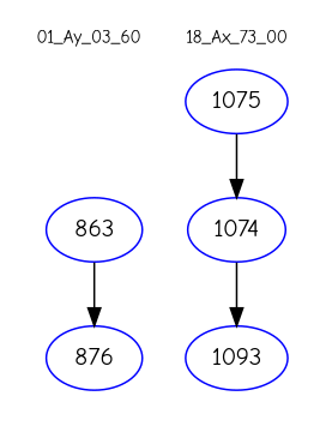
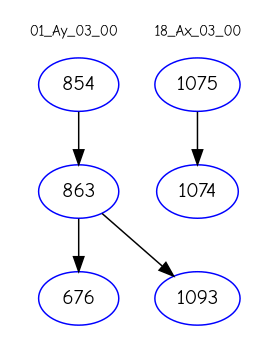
  digraph {
    fontname="Comic Neue"
    node [color=blue fontname="Comic Neue"]
    edge [color=black fontname="Comic Neue"]
+   n1 [label=854]
    n2 [label=863]
-   n3 [label=876]
+   n3 [label=676]
    n4 [label=1074]
    n5 [label=1093]
    n6 [label=1075]
    subgraph cluster_1 {
      color=white
      fontsize=10
-     label="01_Ay_03_60"
+     label="01_Ay_03_00"
+     n1
      n2
      n3
    }
    subgraph cluster_2 {
      color=white
      fontsize=10
-     label="18_Ax_73_00"
+     label="18_Ax_03_00"
      n4
      n5
      n6
    }
+   n1 -> n2
    n2 -> n3
-   n4 -> n5
+   n2 -> n5
    n6 -> n4
  }
